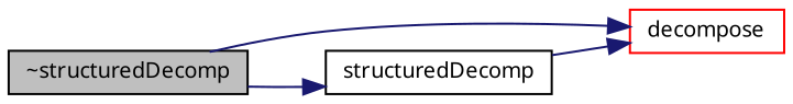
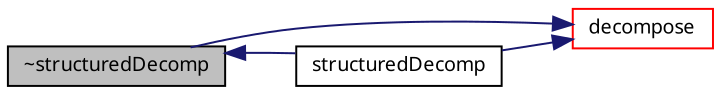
  digraph {
    fontname="Noto Sans"
    rankdir=LR
    node [color=black fontname="Noto Sans" fontsize=10 shape=record]
    edge [color=midnightblue fontname="Noto Sans" fontsize=10 labelfontname=Helvetica labelfontsize=10 style=solid]
    n1 [fillcolor=grey75 fontcolor=black height=0.2 label="~structuredDecomp" style=filled width=0.4]
    n2 [color=red height=0.2 label=decompose width=0.4]
    n3 [height=0.2 label=structuredDecomp width=0.4]
    n1 -> n2
-   n1 -> n3
+   n3 -> n1
    n3 -> n2
  }
